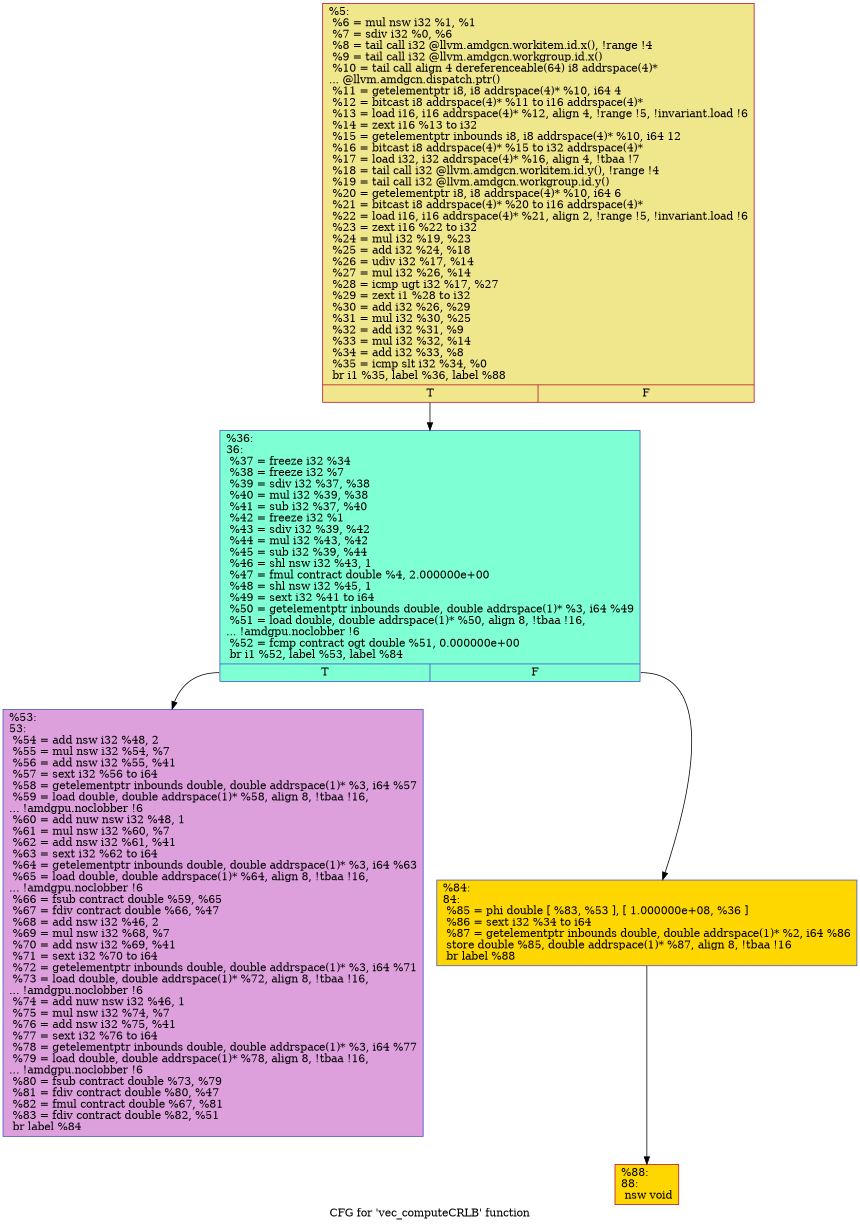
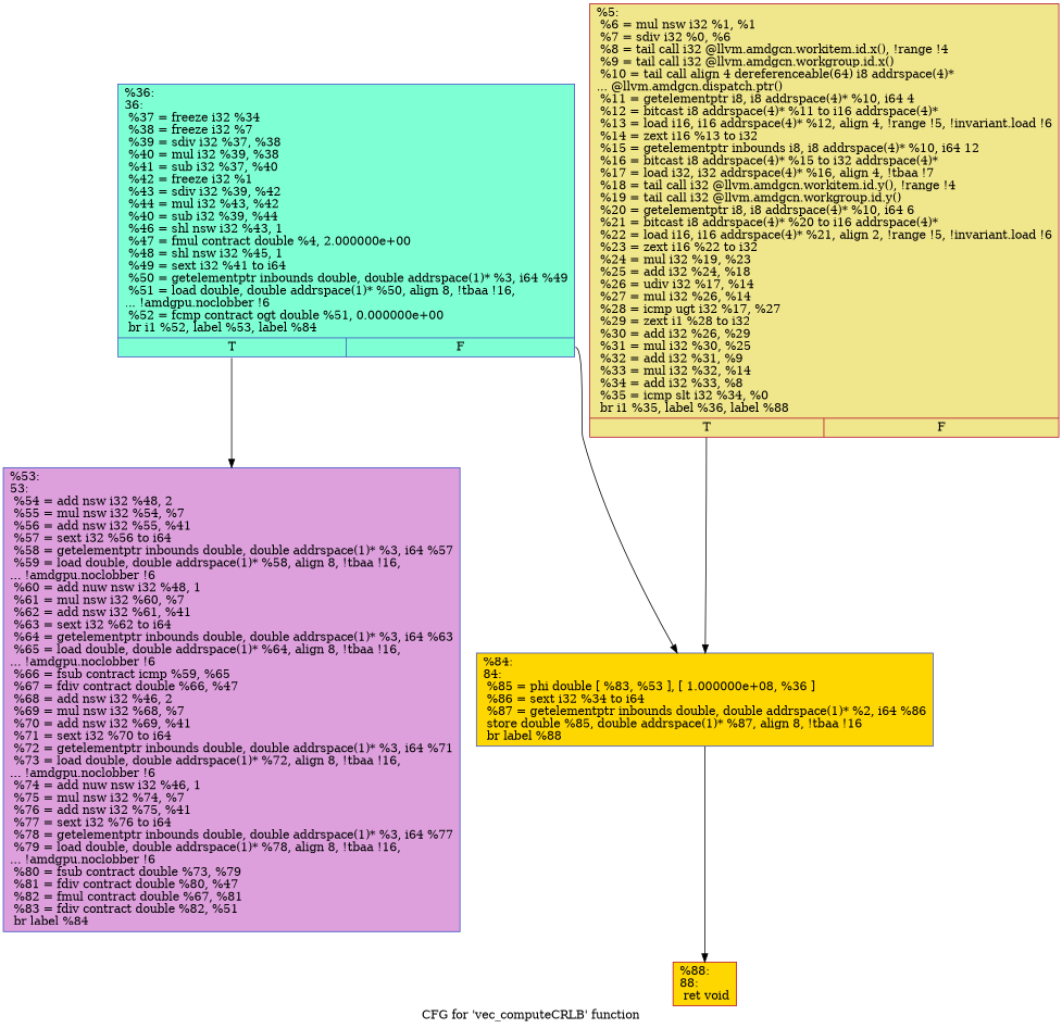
  digraph {
    label="CFG for 'vec_computeCRLB' function"
    node [color="#3d50c3ff" fillcolor=gold shape=record style=filled]
    edge [tailport=s0]
    n1 [color="#b70d28ff" fillcolor=khaki label="{%5:\l  %6 = mul nsw i32 %1, %1\l  %7 = sdiv i32 %0, %6\l  %8 = tail call i32 @llvm.amdgcn.workitem.id.x(), !range !4\l  %9 = tail call i32 @llvm.amdgcn.workgroup.id.x()\l  %10 = tail call align 4 dereferenceable(64) i8 addrspace(4)*\l... @llvm.amdgcn.dispatch.ptr()\l  %11 = getelementptr i8, i8 addrspace(4)* %10, i64 4\l  %12 = bitcast i8 addrspace(4)* %11 to i16 addrspace(4)*\l  %13 = load i16, i16 addrspace(4)* %12, align 4, !range !5, !invariant.load !6\l  %14 = zext i16 %13 to i32\l  %15 = getelementptr inbounds i8, i8 addrspace(4)* %10, i64 12\l  %16 = bitcast i8 addrspace(4)* %15 to i32 addrspace(4)*\l  %17 = load i32, i32 addrspace(4)* %16, align 4, !tbaa !7\l  %18 = tail call i32 @llvm.amdgcn.workitem.id.y(), !range !4\l  %19 = tail call i32 @llvm.amdgcn.workgroup.id.y()\l  %20 = getelementptr i8, i8 addrspace(4)* %10, i64 6\l  %21 = bitcast i8 addrspace(4)* %20 to i16 addrspace(4)*\l  %22 = load i16, i16 addrspace(4)* %21, align 2, !range !5, !invariant.load !6\l  %23 = zext i16 %22 to i32\l  %24 = mul i32 %19, %23\l  %25 = add i32 %24, %18\l  %26 = udiv i32 %17, %14\l  %27 = mul i32 %26, %14\l  %28 = icmp ugt i32 %17, %27\l  %29 = zext i1 %28 to i32\l  %30 = add i32 %26, %29\l  %31 = mul i32 %30, %25\l  %32 = add i32 %31, %9\l  %33 = mul i32 %32, %14\l  %34 = add i32 %33, %8\l  %35 = icmp slt i32 %34, %0\l  br i1 %35, label %36, label %88\l|{<s0>T|<s1>F}}"]
-   n2 [fillcolor=aquamarine label="{%36:\l36:                                               \l  %37 = freeze i32 %34\l  %38 = freeze i32 %7\l  %39 = sdiv i32 %37, %38\l  %40 = mul i32 %39, %38\l  %41 = sub i32 %37, %40\l  %42 = freeze i32 %1\l  %43 = sdiv i32 %39, %42\l  %44 = mul i32 %43, %42\l  %45 = sub i32 %39, %44\l  %46 = shl nsw i32 %43, 1\l  %47 = fmul contract double %4, 2.000000e+00\l  %48 = shl nsw i32 %45, 1\l  %49 = sext i32 %41 to i64\l  %50 = getelementptr inbounds double, double addrspace(1)* %3, i64 %49\l  %51 = load double, double addrspace(1)* %50, align 8, !tbaa !16,\l... !amdgpu.noclobber !6\l  %52 = fcmp contract ogt double %51, 0.000000e+00\l  br i1 %52, label %53, label %84\l|{<s0>T|<s1>F}}"]
-   n3 [fillcolor=plum label="{%53:\l53:                                               \l  %54 = add nsw i32 %48, 2\l  %55 = mul nsw i32 %54, %7\l  %56 = add nsw i32 %55, %41\l  %57 = sext i32 %56 to i64\l  %58 = getelementptr inbounds double, double addrspace(1)* %3, i64 %57\l  %59 = load double, double addrspace(1)* %58, align 8, !tbaa !16,\l... !amdgpu.noclobber !6\l  %60 = add nuw nsw i32 %48, 1\l  %61 = mul nsw i32 %60, %7\l  %62 = add nsw i32 %61, %41\l  %63 = sext i32 %62 to i64\l  %64 = getelementptr inbounds double, double addrspace(1)* %3, i64 %63\l  %65 = load double, double addrspace(1)* %64, align 8, !tbaa !16,\l... !amdgpu.noclobber !6\l  %66 = fsub contract double %59, %65\l  %67 = fdiv contract double %66, %47\l  %68 = add nsw i32 %46, 2\l  %69 = mul nsw i32 %68, %7\l  %70 = add nsw i32 %69, %41\l  %71 = sext i32 %70 to i64\l  %72 = getelementptr inbounds double, double addrspace(1)* %3, i64 %71\l  %73 = load double, double addrspace(1)* %72, align 8, !tbaa !16,\l... !amdgpu.noclobber !6\l  %74 = add nuw nsw i32 %46, 1\l  %75 = mul nsw i32 %74, %7\l  %76 = add nsw i32 %75, %41\l  %77 = sext i32 %76 to i64\l  %78 = getelementptr inbounds double, double addrspace(1)* %3, i64 %77\l  %79 = load double, double addrspace(1)* %78, align 8, !tbaa !16,\l... !amdgpu.noclobber !6\l  %80 = fsub contract double %73, %79\l  %81 = fdiv contract double %80, %47\l  %82 = fmul contract double %67, %81\l  %83 = fdiv contract double %82, %51\l  br label %84\l}"]
+   n2 [fillcolor=aquamarine label="{%36:\l36:                                               \l  %37 = freeze i32 %34\l  %38 = freeze i32 %7\l  %39 = sdiv i32 %37, %38\l  %40 = mul i32 %39, %38\l  %41 = sub i32 %37, %40\l  %42 = freeze i32 %1\l  %43 = sdiv i32 %39, %42\l  %44 = mul i32 %43, %42\l  %40 = sub i32 %39, %44\l  %46 = shl nsw i32 %43, 1\l  %47 = fmul contract double %4, 2.000000e+00\l  %48 = shl nsw i32 %45, 1\l  %49 = sext i32 %41 to i64\l  %50 = getelementptr inbounds double, double addrspace(1)* %3, i64 %49\l  %51 = load double, double addrspace(1)* %50, align 8, !tbaa !16,\l... !amdgpu.noclobber !6\l  %52 = fcmp contract ogt double %51, 0.000000e+00\l  br i1 %52, label %53, label %84\l|{<s0>T|<s1>F}}"]
+   n3 [fillcolor=plum label="{%53:\l53:                                               \l  %54 = add nsw i32 %48, 2\l  %55 = mul nsw i32 %54, %7\l  %56 = add nsw i32 %55, %41\l  %57 = sext i32 %56 to i64\l  %58 = getelementptr inbounds double, double addrspace(1)* %3, i64 %57\l  %59 = load double, double addrspace(1)* %58, align 8, !tbaa !16,\l... !amdgpu.noclobber !6\l  %60 = add nuw nsw i32 %48, 1\l  %61 = mul nsw i32 %60, %7\l  %62 = add nsw i32 %61, %41\l  %63 = sext i32 %62 to i64\l  %64 = getelementptr inbounds double, double addrspace(1)* %3, i64 %63\l  %65 = load double, double addrspace(1)* %64, align 8, !tbaa !16,\l... !amdgpu.noclobber !6\l  %66 = fsub contract icmp %59, %65\l  %67 = fdiv contract double %66, %47\l  %68 = add nsw i32 %46, 2\l  %69 = mul nsw i32 %68, %7\l  %70 = add nsw i32 %69, %41\l  %71 = sext i32 %70 to i64\l  %72 = getelementptr inbounds double, double addrspace(1)* %3, i64 %71\l  %73 = load double, double addrspace(1)* %72, align 8, !tbaa !16,\l... !amdgpu.noclobber !6\l  %74 = add nuw nsw i32 %46, 1\l  %75 = mul nsw i32 %74, %7\l  %76 = add nsw i32 %75, %41\l  %77 = sext i32 %76 to i64\l  %78 = getelementptr inbounds double, double addrspace(1)* %3, i64 %77\l  %79 = load double, double addrspace(1)* %78, align 8, !tbaa !16,\l... !amdgpu.noclobber !6\l  %80 = fsub contract double %73, %79\l  %81 = fdiv contract double %80, %47\l  %82 = fmul contract double %67, %81\l  %83 = fdiv contract double %82, %51\l  br label %84\l}"]
    n4 [label="{%84:\l84:                                               \l  %85 = phi double [ %83, %53 ], [ 1.000000e+08, %36 ]\l  %86 = sext i32 %34 to i64\l  %87 = getelementptr inbounds double, double addrspace(1)* %2, i64 %86\l  store double %85, double addrspace(1)* %87, align 8, !tbaa !16\l  br label %88\l}"]
-   n5 [color="#b70d28ff" label="{%88:\l88:                                               \l  nsw void\l}"]
-   n1 -> n2
+   n5 [color="#b70d28ff" label="{%88:\l88:                                               \l  ret void\l}"]
+   n1 -> n4
    n2 -> n3
    n2 -> n4 [tailport=s1]
    n4 -> n5 [tailport=""]
  }
